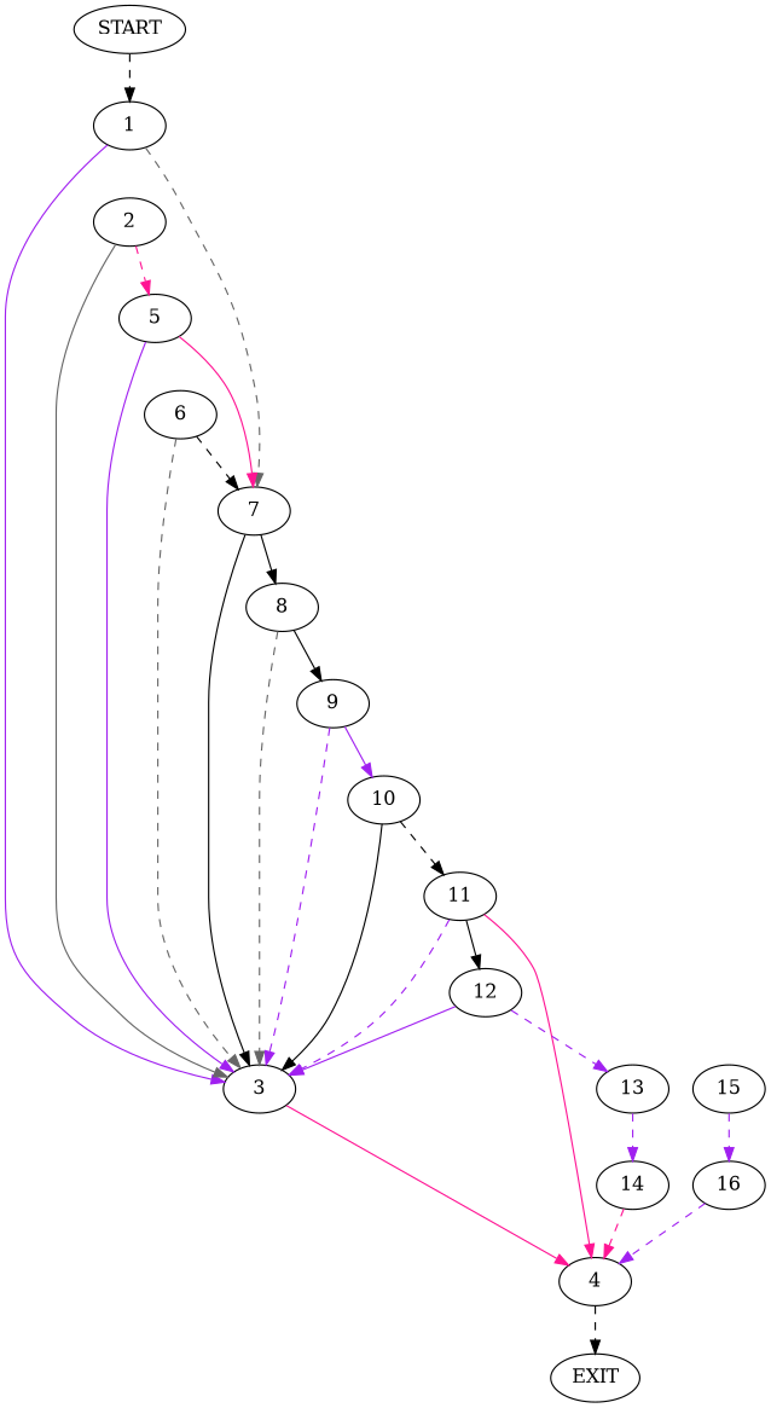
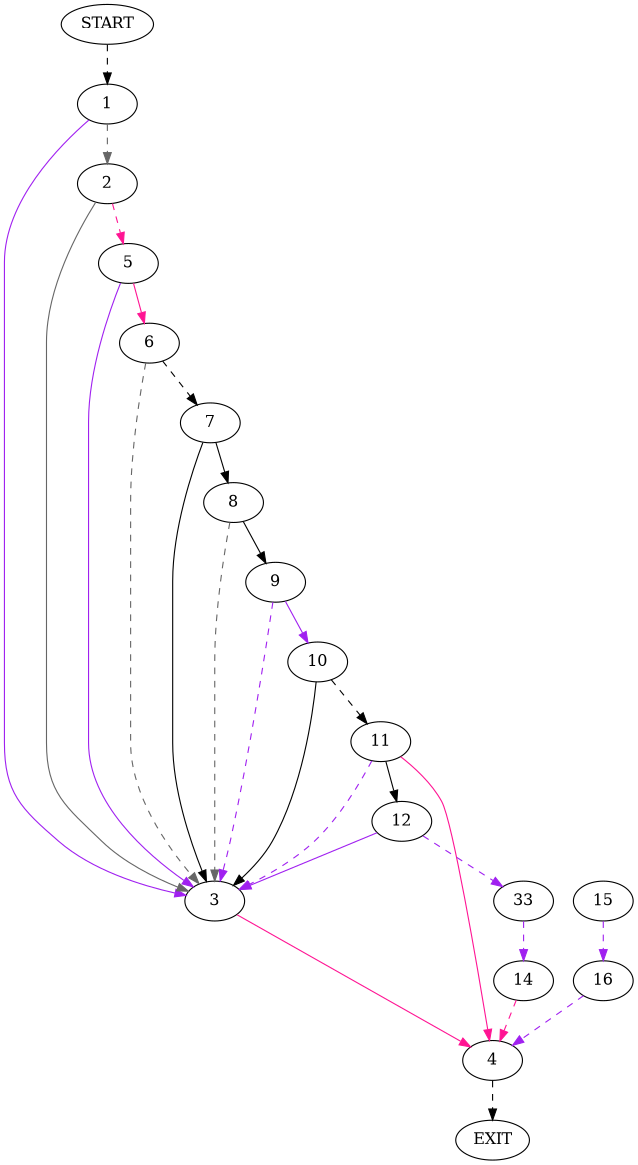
  digraph {
    edge [color=purple style=dashed]
    n1 [label=START]
    1
    2
    3
    n5 [label=EXIT]
    5
    4
    6
    7
    8
    9
    10
    11
    12
-   13
+   13 [label=33]
    14
    15
    16
    n1 -> 1 [color=black]
-   1 -> 7 [color=gray40]
+   1 -> 2 [color=gray40]
    1 -> 3 [style=solid]
    2 -> 3 [color=gray40 style=solid]
    2 -> 5 [color=deeppink]
    3 -> 4 [color=deeppink style=solid]
    5 -> 3 [style=solid]
-   5 -> 7 [color=deeppink style=solid]
+   5 -> 6 [color=deeppink style=solid]
    4 -> n5 [color=black]
    6 -> 3 [color=gray40]
    6 -> 7 [color=black]
    7 -> 3 [color=black style=solid]
    7 -> 8 [color=black style=solid]
    8 -> 3 [color=gray40]
    8 -> 9 [color=black style=solid]
    9 -> 3
    9 -> 10 [style=solid]
    10 -> 3 [color=black style=solid]
    10 -> 11 [color=black]
    11 -> 3
    11 -> 4 [color=deeppink style=solid]
    11 -> 12 [color=black style=solid]
    12 -> 3 [style=solid]
    12 -> 13
    13 -> 14
    14 -> 4 [color=deeppink]
    15 -> 16
    16 -> 4
  }
